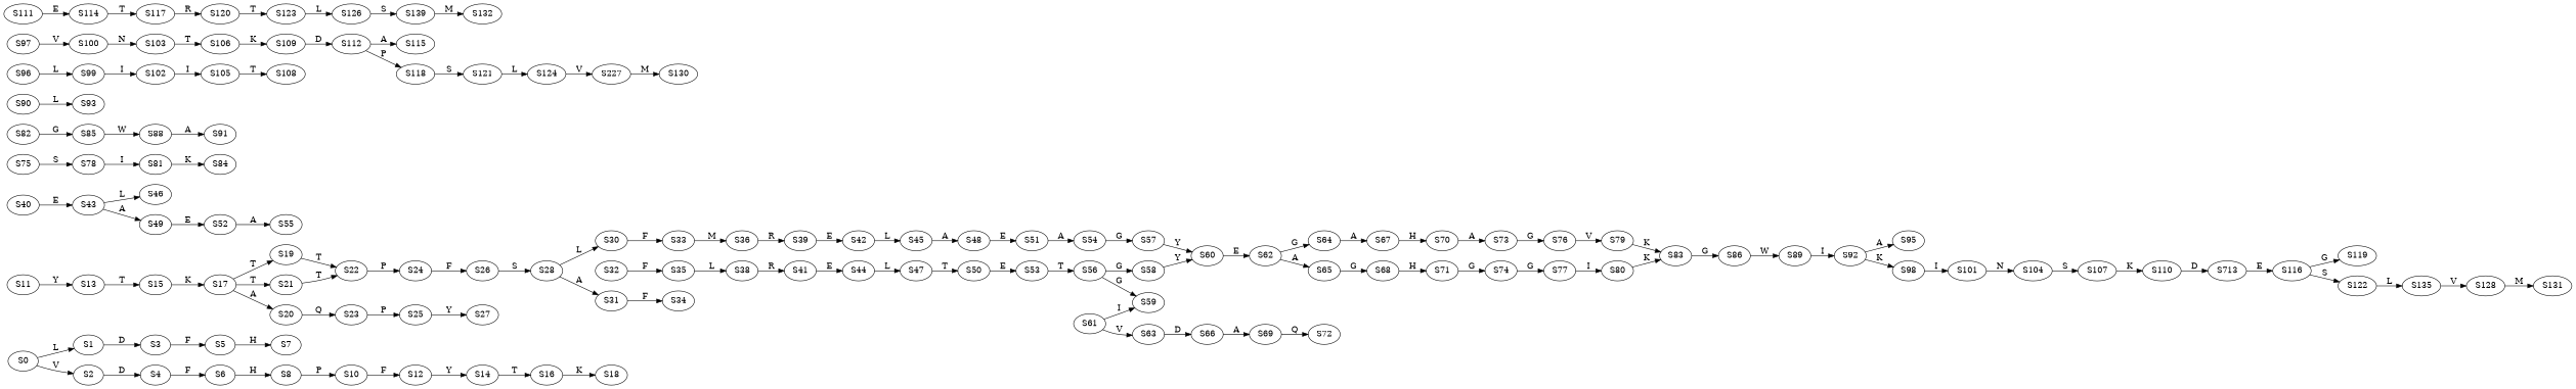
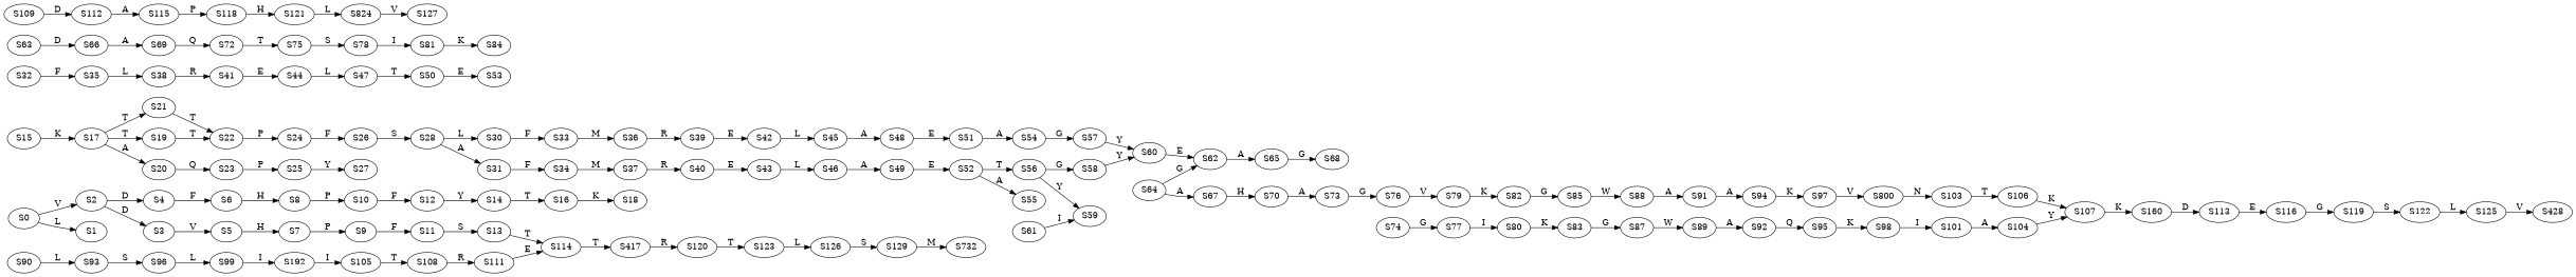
  strict digraph {
    rankdir=LR
    S0
    S1
    S2
    S3
    S4
    S5
    S6
    S7
    S8
+   S9
    S10
    S11
    S12
    S13
    S14
    S15
    S16
    S17
    S18
    S19
    S20
    S21
    S22
    S23
    S24
    S25
    S26
    S27
    S28
    S30
    S31
    S33
    S34
    S32
    S35
    S36
+   S37
    S38
    S39
    S40
    S41
    S42
    S43
    S44
    S45
    S46
    S47
    S48
    S49
    S50
    S51
    S52
    S53
    S54
    S55
    S56
    S57
    S58
    S59
    S60
    S62
    S61
    S63
    S64
    S65
    S66
    S67
    S68
    S69
    S70
-   S71
    S72
    S73
    S74
    S75
    S76
    S77
    S78
    S79
    S80
    S81
    S82
    S83
    S84
    S85
-   S86
+   S86 [label=S87]
    S88
    S89
    S91
    S92
    S90
    S93
+   S94
    S95
    S96
    S97
    S98
    S99
-   S100
+   S100 [label=S800]
    S101
-   S102
+   S102 [label=S192]
    S103
    S104
    S105
    S106
    S107
    S108
    S109
-   S110
+   S110 [label=S160]
    S111
    S112
-   S113 [label=S713]
+   S113
    S114
    S115
    S116
-   S117
+   S117 [label=S417]
    S118
    S119
    S120
    S121
    S122
    S123
-   S124
-   S125 [label=S135]
+   S124 [label=S824]
+   S125
    S126
-   S127 [label=S227]
-   S128
-   S129 [label=S139]
-   S130
-   S131
-   S132
+   S127
+   S128 [label=S428]
+   S129
+   S132 [label=S732]
    S0 -> S1 [label=L]
    S0 -> S2 [label=V]
-   S1 -> S3 [label=D]
+   S2 -> S3 [label=D]
    S2 -> S4 [label=D]
-   S3 -> S5 [label=F]
+   S3 -> S5 [label=V]
    S4 -> S6 [label=F]
    S5 -> S7 [label=H]
    S6 -> S8 [label=H]
+   S7 -> S9 [label=P]
    S8 -> S10 [label=P]
+   S9 -> S11 [label=F]
    S10 -> S12 [label=F]
-   S11 -> S13 [label=Y]
+   S11 -> S13 [label=S]
    S12 -> S14 [label=Y]
-   S13 -> S15 [label=T]
+   S13 -> S114 [label=T]
    S14 -> S16 [label=T]
    S15 -> S17 [label=K]
    S16 -> S18 [label=K]
    S17 -> S19 [label=T]
    S17 -> S20 [label=A]
    S17 -> S21 [label=T]
    S19 -> S22 [label=T]
    S20 -> S23 [label=Q]
    S21 -> S22 [label=T]
    S22 -> S24 [label=P]
    S23 -> S25 [label=P]
    S24 -> S26 [label=F]
    S25 -> S27 [label=Y]
    S26 -> S28 [label=S]
    S28 -> S30 [label=L]
    S28 -> S31 [label=A]
    S30 -> S33 [label=F]
    S31 -> S34 [label=F]
    S33 -> S36 [label=M]
+   S34 -> S37 [label=M]
    S32 -> S35 [label=F]
    S35 -> S38 [label=L]
    S36 -> S39 [label=R]
+   S37 -> S40 [label=R]
    S38 -> S41 [label=R]
    S39 -> S42 [label=E]
    S40 -> S43 [label=E]
    S41 -> S44 [label=E]
    S42 -> S45 [label=L]
    S43 -> S46 [label=L]
    S44 -> S47 [label=L]
    S45 -> S48 [label=A]
-   S43 -> S49 [label=A]
+   S46 -> S49 [label=A]
    S47 -> S50 [label=T]
    S48 -> S51 [label=E]
    S49 -> S52 [label=E]
    S50 -> S53 [label=E]
    S51 -> S54 [label=A]
    S52 -> S55 [label=A]
-   S53 -> S56 [label=T]
+   S52 -> S56 [label=T]
    S54 -> S57 [label=G]
    S56 -> S58 [label=G]
-   S56 -> S59 [label=G]
+   S56 -> S59 [label=Y]
    S57 -> S60 [label=Y]
    S58 -> S60 [label=Y]
    S60 -> S62 [label=E]
-   S62 -> S64 [label=G]
+   S64 -> S62 [label=G]
    S62 -> S65 [label=A]
    S61 -> S59 [label=I]
-   S61 -> S63 [label=V]
    S63 -> S66 [label=D]
    S64 -> S67 [label=A]
    S65 -> S68 [label=G]
    S66 -> S69 [label=A]
    S67 -> S70 [label=H]
-   S68 -> S71 [label=H]
    S69 -> S72 [label=Q]
    S70 -> S73 [label=A]
-   S71 -> S74 [label=G]
+   S72 -> S75 [label=T]
    S73 -> S76 [label=G]
    S74 -> S77 [label=G]
    S75 -> S78 [label=S]
    S76 -> S79 [label=V]
    S77 -> S80 [label=I]
    S78 -> S81 [label=I]
-   S79 -> S83 [label=K]
+   S79 -> S82 [label=K]
    S80 -> S83 [label=K]
    S81 -> S84 [label=K]
    S82 -> S85 [label=G]
    S83 -> S86 [label=G]
    S85 -> S88 [label=W]
    S86 -> S89 [label=W]
    S88 -> S91 [label=A]
-   S89 -> S92 [label=I]
-   S92 -> S95 [label=A]
+   S89 -> S92 [label=A]
+   S91 -> S94 [label=A]
+   S92 -> S95 [label=Q]
    S90 -> S93 [label=L]
-   S92 -> S98 [label=K]
+   S93 -> S96 [label=S]
+   S94 -> S97 [label=K]
+   S95 -> S98 [label=K]
    S96 -> S99 [label=L]
    S97 -> S100 [label=V]
    S98 -> S101 [label=I]
    S99 -> S102 [label=I]
    S100 -> S103 [label=N]
-   S101 -> S104 [label=N]
+   S101 -> S104 [label=A]
    S102 -> S105 [label=I]
    S103 -> S106 [label=T]
-   S104 -> S107 [label=S]
+   S104 -> S107 [label=Y]
    S105 -> S108 [label=T]
-   S106 -> S109 [label=K]
+   S106 -> S107 [label=K]
    S107 -> S110 [label=K]
+   S108 -> S111 [label=R]
    S109 -> S112 [label=D]
    S110 -> S113 [label=D]
    S111 -> S114 [label=E]
    S112 -> S115 [label=A]
    S113 -> S116 [label=E]
    S114 -> S117 [label=T]
-   S112 -> S118 [label=P]
+   S115 -> S118 [label=P]
    S116 -> S119 [label=G]
    S117 -> S120 [label=R]
-   S118 -> S121 [label=S]
-   S116 -> S122 [label=S]
+   S118 -> S121 [label=H]
+   S119 -> S122 [label=S]
    S120 -> S123 [label=T]
    S121 -> S124 [label=L]
    S122 -> S125 [label=L]
    S123 -> S126 [label=L]
    S124 -> S127 [label=V]
    S125 -> S128 [label=V]
    S126 -> S129 [label=S]
-   S127 -> S130 [label=M]
-   S128 -> S131 [label=M]
    S129 -> S132 [label=M]
  }
